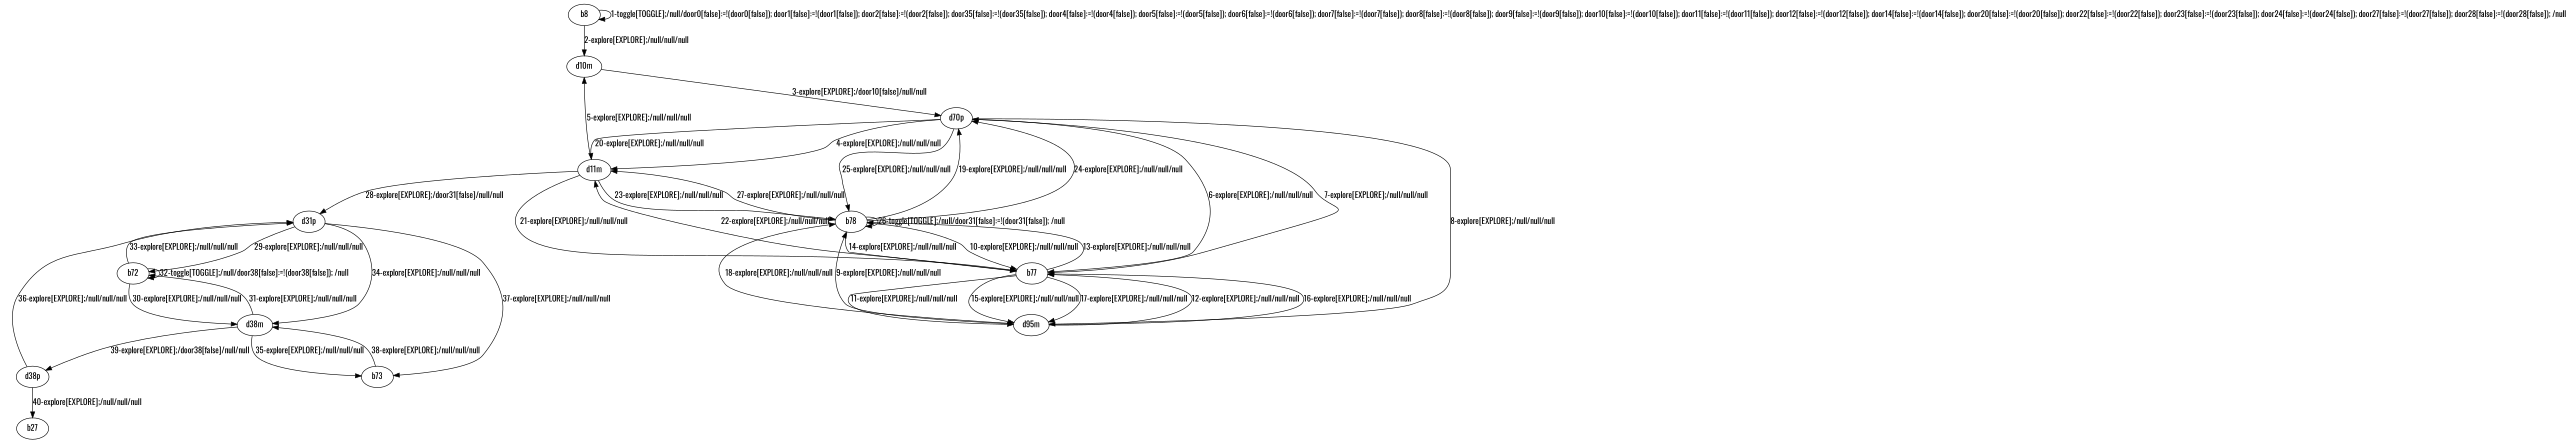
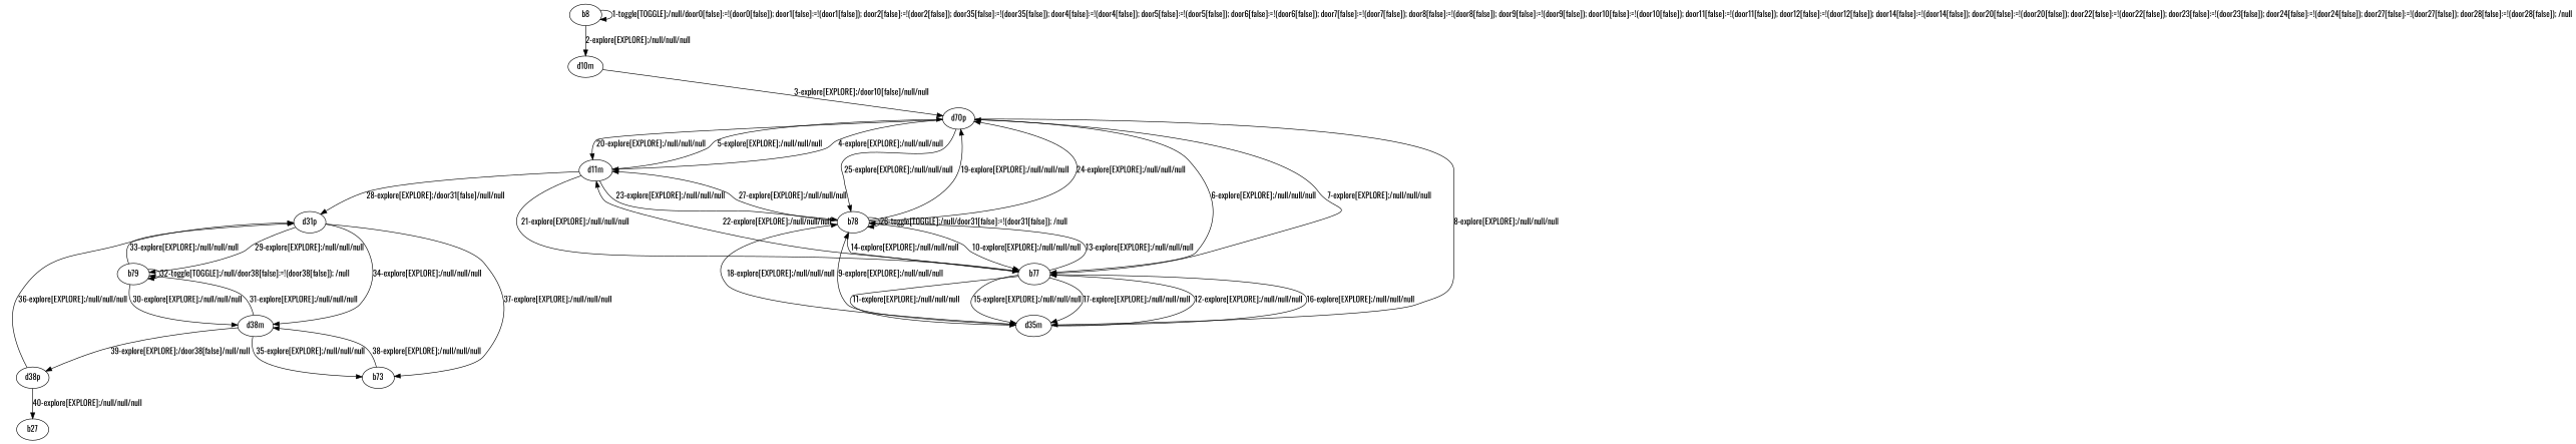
  digraph {
    fontname=Oswald
    node [fontname=Oswald]
    edge [fontname=Oswald]
    b8
    d10m
    n3 [label=d70p]
    n4 [label=d11m]
    b77
-   d35m [label=d95m]
+   d35m
    b78
    d31p
-   b72
+   b72 [label=b79]
    d38m
    b73
    d38p
    b27
    b8 -> b8 [label="1-toggle[TOGGLE];/null/door0[false]:=!(door0[false]); door1[false]:=!(door1[false]); door2[false]:=!(door2[false]); door35[false]:=!(door35[false]); door4[false]:=!(door4[false]); door5[false]:=!(door5[false]); door6[false]:=!(door6[false]); door7[false]:=!(door7[false]); door8[false]:=!(door8[false]); door9[false]:=!(door9[false]); door10[false]:=!(door10[false]); door11[false]:=!(door11[false]); door12[false]:=!(door12[false]); door14[false]:=!(door14[false]); door20[false]:=!(door20[false]); door22[false]:=!(door22[false]); door23[false]:=!(door23[false]); door24[false]:=!(door24[false]); door27[false]:=!(door27[false]); door28[false]:=!(door28[false]); /null"]
    b8 -> d10m [label="2-explore[EXPLORE];/null/null/null"]
    d10m -> n3 [label="3-explore[EXPLORE];/door10[false]/null/null"]
    n3 -> n4 [label="4-explore[EXPLORE];/null/null/null"]
    n3 -> n4 [label="20-explore[EXPLORE];/null/null/null"]
    n3 -> b77 [label="6-explore[EXPLORE];/null/null/null"]
    n3 -> d35m [label="8-explore[EXPLORE];/null/null/null"]
    n3 -> b78 [label="25-explore[EXPLORE];/null/null/null"]
-   n4 -> d10m [label="5-explore[EXPLORE];/null/null/null"]
+   n4 -> n3 [label="5-explore[EXPLORE];/null/null/null"]
    n4 -> b77 [label="21-explore[EXPLORE];/null/null/null"]
    n4 -> b78 [label="23-explore[EXPLORE];/null/null/null"]
    n4 -> d31p [label="28-explore[EXPLORE];/door31[false]/null/null"]
    b77 -> n3 [label="7-explore[EXPLORE];/null/null/null"]
    b77 -> n4 [label="22-explore[EXPLORE];/null/null/null"]
    b77 -> d35m [label="11-explore[EXPLORE];/null/null/null"]
    b77 -> d35m [label="15-explore[EXPLORE];/null/null/null"]
    b77 -> d35m [label="17-explore[EXPLORE];/null/null/null"]
    b77 -> b78 [label="13-explore[EXPLORE];/null/null/null"]
    d35m -> b77 [label="12-explore[EXPLORE];/null/null/null"]
    d35m -> b77 [label="16-explore[EXPLORE];/null/null/null"]
    d35m -> b78 [label="9-explore[EXPLORE];/null/null/null"]
    d35m -> b78 [label="18-explore[EXPLORE];/null/null/null"]
    b78 -> n3 [label="19-explore[EXPLORE];/null/null/null"]
    b78 -> n3 [label="24-explore[EXPLORE];/null/null/null"]
    b78 -> n4 [label="27-explore[EXPLORE];/null/null/null"]
    b78 -> b77 [label="10-explore[EXPLORE];/null/null/null"]
    b78 -> b77 [label="14-explore[EXPLORE];/null/null/null"]
    b78 -> b78 [label="26-toggle[TOGGLE];/null/door31[false]:=!(door31[false]); /null"]
    d31p -> b72 [label="29-explore[EXPLORE];/null/null/null"]
    d31p -> d38m [label="34-explore[EXPLORE];/null/null/null"]
    d31p -> b73 [label="37-explore[EXPLORE];/null/null/null"]
    b72 -> d31p [label="33-explore[EXPLORE];/null/null/null"]
    b72 -> b72 [label="32-toggle[TOGGLE];/null/door38[false]:=!(door38[false]); /null"]
    b72 -> d38m [label="30-explore[EXPLORE];/null/null/null"]
    d38m -> b72 [label="31-explore[EXPLORE];/null/null/null"]
    d38m -> b73 [label="35-explore[EXPLORE];/null/null/null"]
    d38m -> d38p [label="39-explore[EXPLORE];/door38[false]/null/null"]
    b73 -> d38m [label="38-explore[EXPLORE];/null/null/null"]
    d38p -> d31p [label="36-explore[EXPLORE];/null/null/null"]
    d38p -> b27 [label="40-explore[EXPLORE];/null/null/null"]
  }
